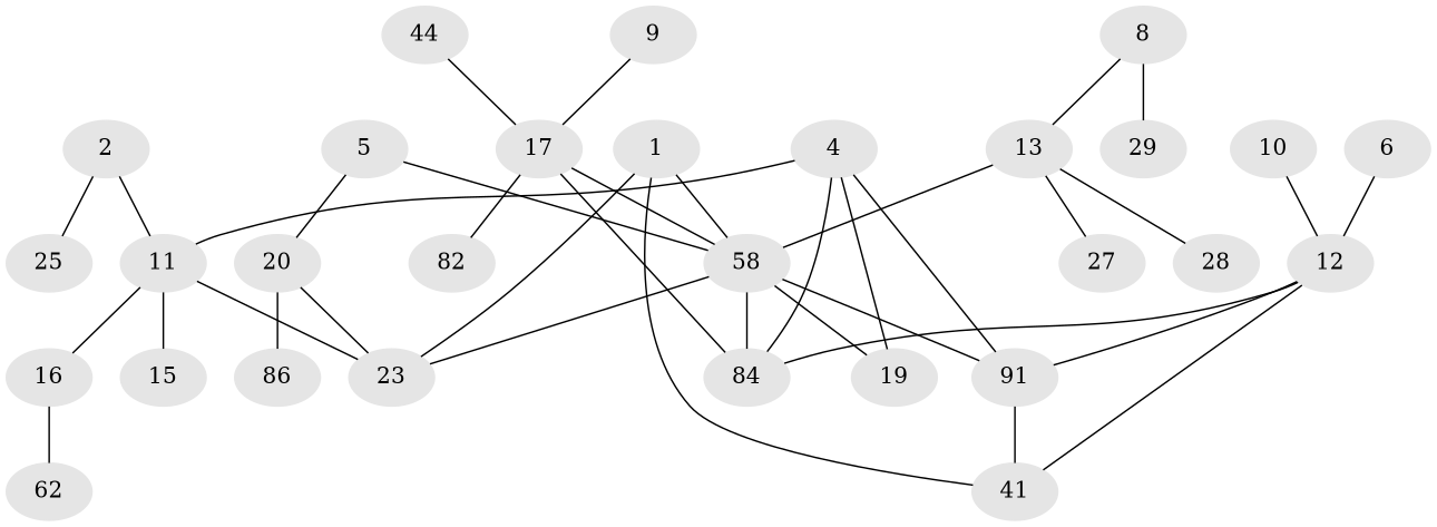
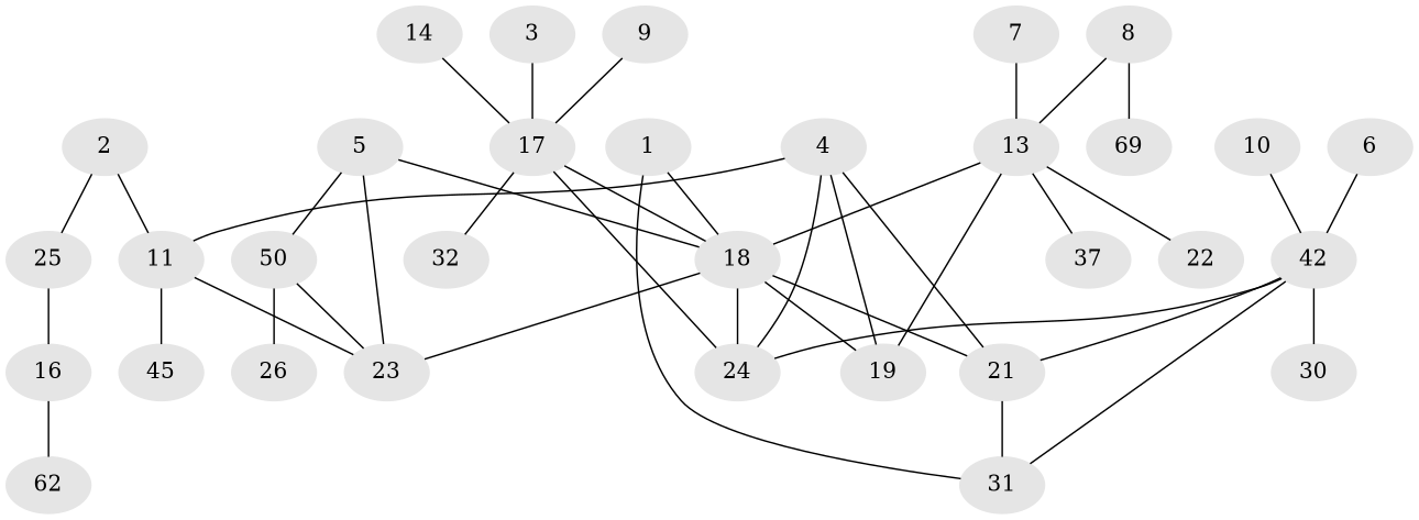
  graph {
    node [color=gray90 style=filled]
    edge [weight=1.0]
    1
-   18 [label=58]
+   18
    23
-   31 [label=41]
+   31
    19
-   21 [label=91]
-   24 [label=84]
+   21
+   24
    2
    11
    25
-   15
+   15 [label=45]
    16
+   3
    17
-   32 [label=82]
+   32
    4
    5
-   20
-   26 [label=86]
+   20 [label=50]
+   26
    6
-   12
+   12 [label=42]
+   30
+   7
    13
-   27
-   28
+   27 [label=37]
+   28 [label=22]
    8
-   29
+   29 [label=69]
    9
    10
    n31 [label=62]
-   14 [label=44]
+   14
    1 -- 18
-   1 -- 23 [weight=2.0]
+   5 -- 23 [weight=2.0]
    1 -- 31
    18 -- 23
    18 -- 19
    18 -- 21
    18 -- 24 [weight=2.0]
    21 -- 31
    2 -- 11
    2 -- 25
    11 -- 23
    11 -- 15
-   11 -- 16
+   25 -- 16
    16 -- n31
+   3 -- 17
    17 -- 18
    17 -- 24
    17 -- 32
    4 -- 19
    4 -- 21
    4 -- 24
    4 -- 11 [weight=2.0]
    5 -- 18
    5 -- 20
    20 -- 23
    20 -- 26
    6 -- 12
    12 -- 31
    12 -- 21
    12 -- 24
+   12 -- 30
+   7 -- 13
    13 -- 18
+   13 -- 19
    13 -- 27
    13 -- 28
    8 -- 13
    8 -- 29
    9 -- 17
    10 -- 12
    14 -- 17
  }
